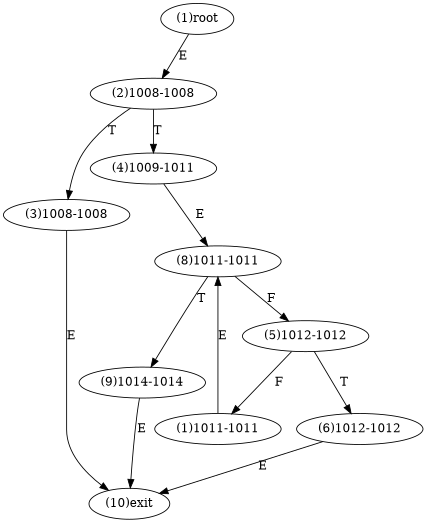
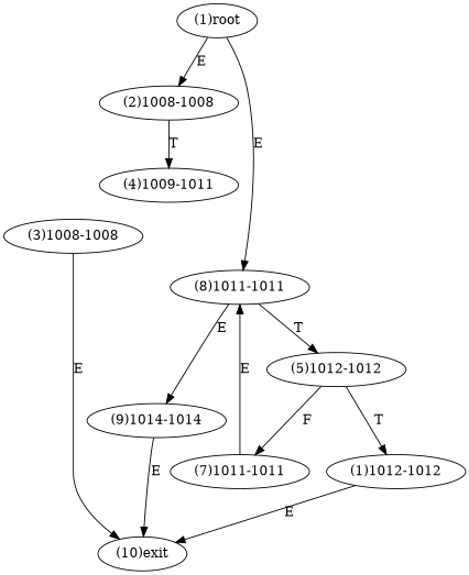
  digraph {
    n1 [label="(1)root"]
    n2 [label="(2)1008-1008"]
    n3 [label="(3)1008-1008"]
    n4 [label="(4)1009-1011"]
    n5 [label="(10)exit"]
    n6 [label="(8)1011-1011"]
    n7 [label="(5)1012-1012"]
    n8 [label="(9)1014-1014"]
-   n9 [label="(6)1012-1012"]
-   n10 [label="(1)1011-1011"]
+   n9 [label="(1)1012-1012"]
+   n10 [label="(7)1011-1011"]
    n1 -> n2 [label=E]
-   n2 -> n3 [label=T]
    n2 -> n4 [label=T]
    n3 -> n5 [label=E]
-   n4 -> n6 [label=E]
-   n6 -> n7 [label=F]
-   n6 -> n8 [label=T]
+   n1 -> n6 [label=E]
+   n6 -> n7 [label=T]
+   n6 -> n8 [label=E]
    n7 -> n9 [label=T]
    n7 -> n10 [label=F]
    n8 -> n5 [label=E]
    n9 -> n5 [label=E]
    n10 -> n6 [label=E]
  }
